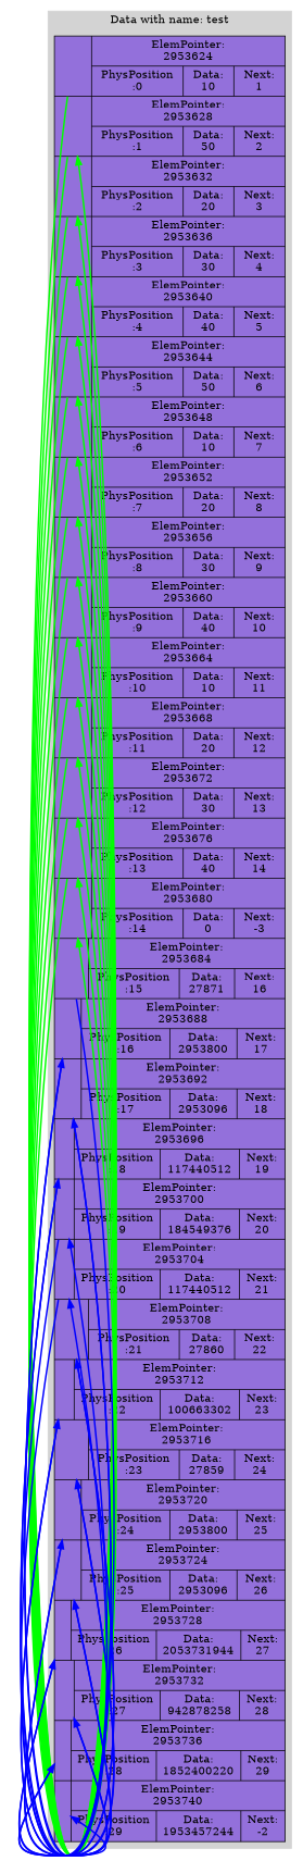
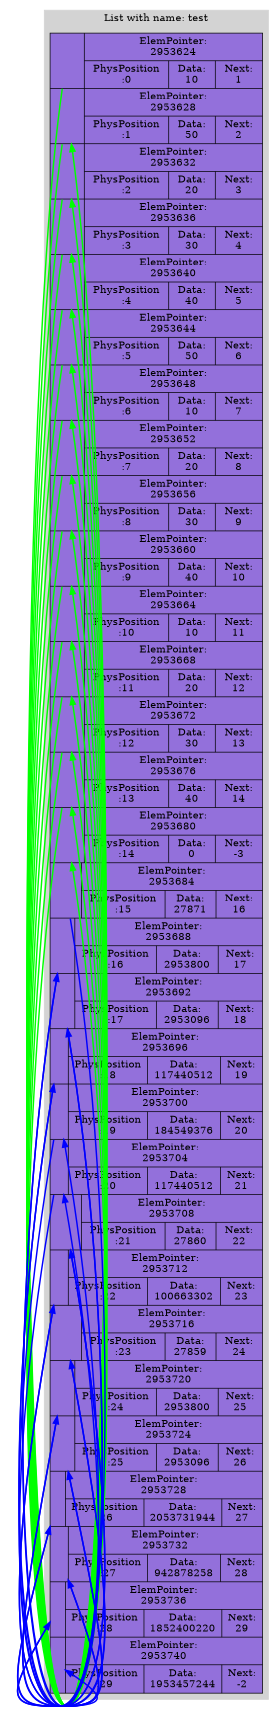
  digraph {
    rankdir=LR
    edge [color=green style=bold]
    n1 [fillcolor=mediumpurple label="{{<0>} | {ElemPointer:\n2953624 | {PhysPosition\n:0 | Data:\n10 | Next:\n1}}}| {{<1>} | {ElemPointer:\n2953628 | {PhysPosition\n:1 | Data:\n50 | Next:\n2}}}| {{<2>} | {ElemPointer:\n2953632 | {PhysPosition\n:2 | Data:\n20 | Next:\n3}}}| {{<3>} | {ElemPointer:\n2953636 | {PhysPosition\n:3 | Data:\n30 | Next:\n4}}}| {{<4>} | {ElemPointer:\n2953640 | {PhysPosition\n:4 | Data:\n40 | Next:\n5}}}| {{<5>} | {ElemPointer:\n2953644 | {PhysPosition\n:5 | Data:\n50 | Next:\n6}}}| {{<6>} | {ElemPointer:\n2953648 | {PhysPosition\n:6 | Data:\n10 | Next:\n7}}}| {{<7>} | {ElemPointer:\n2953652 | {PhysPosition\n:7 | Data:\n20 | Next:\n8}}}| {{<8>} | {ElemPointer:\n2953656 | {PhysPosition\n:8 | Data:\n30 | Next:\n9}}}| {{<9>} | {ElemPointer:\n2953660 | {PhysPosition\n:9 | Data:\n40 | Next:\n10}}}| {{<10>} | {ElemPointer:\n2953664 | {PhysPosition\n:10 | Data:\n10 | Next:\n11}}}| {{<11>} | {ElemPointer:\n2953668 | {PhysPosition\n:11 | Data:\n20 | Next:\n12}}}| {{<12>} | {ElemPointer:\n2953672 | {PhysPosition\n:12 | Data:\n30 | Next:\n13}}}| {{<13>} | {ElemPointer:\n2953676 | {PhysPosition\n:13 | Data:\n40 | Next:\n14}}}| {{<14>} | {ElemPointer:\n2953680 | {PhysPosition\n:14 | Data:\n0 | Next:\n-3}}}| {{<15>} | {ElemPointer:\n2953684 | {PhysPosition\n:15 | Data:\n27871 | Next:\n16}}}| {{<16>} | {ElemPointer:\n2953688 | {PhysPosition\n:16 | Data:\n2953800 | Next:\n17}}}| {{<17>} | {ElemPointer:\n2953692 | {PhysPosition\n:17 | Data:\n2953096 | Next:\n18}}}| {{<18>} | {ElemPointer:\n2953696 | {PhysPosition\n:18 | Data:\n117440512 | Next:\n19}}}| {{<19>} | {ElemPointer:\n2953700 | {PhysPosition\n:19 | Data:\n184549376 | Next:\n20}}}| {{<20>} | {ElemPointer:\n2953704 | {PhysPosition\n:20 | Data:\n117440512 | Next:\n21}}}| {{<21>} | {ElemPointer:\n2953708 | {PhysPosition\n:21 | Data:\n27860 | Next:\n22}}}| {{<22>} | {ElemPointer:\n2953712 | {PhysPosition\n:22 | Data:\n100663302 | Next:\n23}}}| {{<23>} | {ElemPointer:\n2953716 | {PhysPosition\n:23 | Data:\n27859 | Next:\n24}}}| {{<24>} | {ElemPointer:\n2953720 | {PhysPosition\n:24 | Data:\n2953800 | Next:\n25}}}| {{<25>} | {ElemPointer:\n2953724 | {PhysPosition\n:25 | Data:\n2953096 | Next:\n26}}}| {{<26>} | {ElemPointer:\n2953728 | {PhysPosition\n:26 | Data:\n2053731944 | Next:\n27}}}| {{<27>} | {ElemPointer:\n2953732 | {PhysPosition\n:27 | Data:\n942878258 | Next:\n28}}}| {{<28>} | {ElemPointer:\n2953736 | {PhysPosition\n:28 | Data:\n1852400220 | Next:\n29}}}| {{<29>} | {ElemPointer:\n2953740 | {PhysPosition\n:29 | Data:\n1953457244 | Next:\n-2}}}" shape=record style=filled]
    subgraph cluster_1 {
      color=lightgrey
-     label="Data with name: test"
+     label="List with name: test"
      style=filled
      n1
    }
    n1 -> n1 [headport=1 tailport=0]
    n1 -> n1 [headport=2 tailport=1]
    n1 -> n1 [headport=3 tailport=2]
    n1 -> n1 [headport=4 tailport=3]
    n1 -> n1 [headport=5 tailport=4]
    n1 -> n1 [headport=6 tailport=5]
    n1 -> n1 [headport=7 tailport=6]
    n1 -> n1 [headport=8 tailport=7]
    n1 -> n1 [headport=9 tailport=8]
    n1 -> n1 [headport=10 tailport=9]
    n1 -> n1 [headport=11 tailport=10]
    n1 -> n1 [headport=12 tailport=11]
    n1 -> n1 [headport=13 tailport=12]
    n1 -> n1 [headport=14 tailport=13]
    n1 -> n1 [color=blue headport=16 tailport=15]
    n1 -> n1 [color=blue headport=17 tailport=16]
    n1 -> n1 [color=blue headport=18 tailport=17]
    n1 -> n1 [color=blue headport=19 tailport=18]
    n1 -> n1 [color=blue headport=20 tailport=19]
    n1 -> n1 [color=blue headport=21 tailport=20]
    n1 -> n1 [color=blue headport=22 tailport=21]
    n1 -> n1 [color=blue headport=23 tailport=22]
    n1 -> n1 [color=blue headport=24 tailport=23]
    n1 -> n1 [color=blue headport=25 tailport=24]
    n1 -> n1 [color=blue headport=26 tailport=25]
    n1 -> n1 [color=blue headport=27 tailport=26]
    n1 -> n1 [color=blue headport=28 tailport=27]
    n1 -> n1 [color=blue headport=29 tailport=28]
  }
